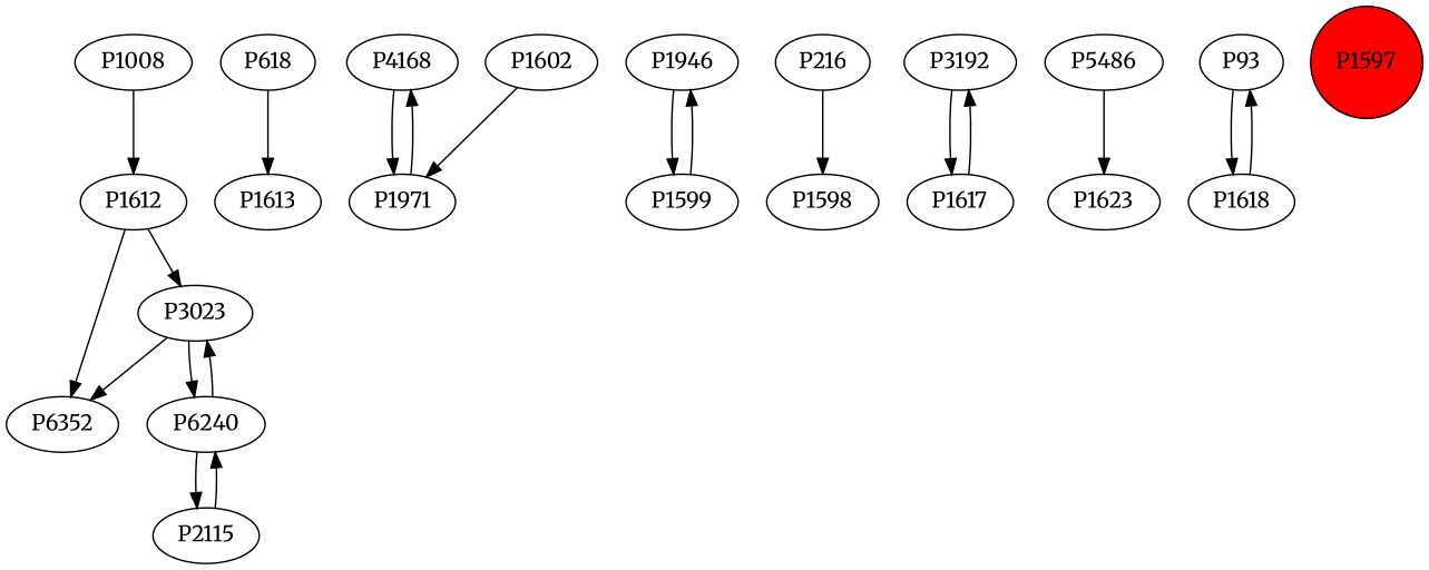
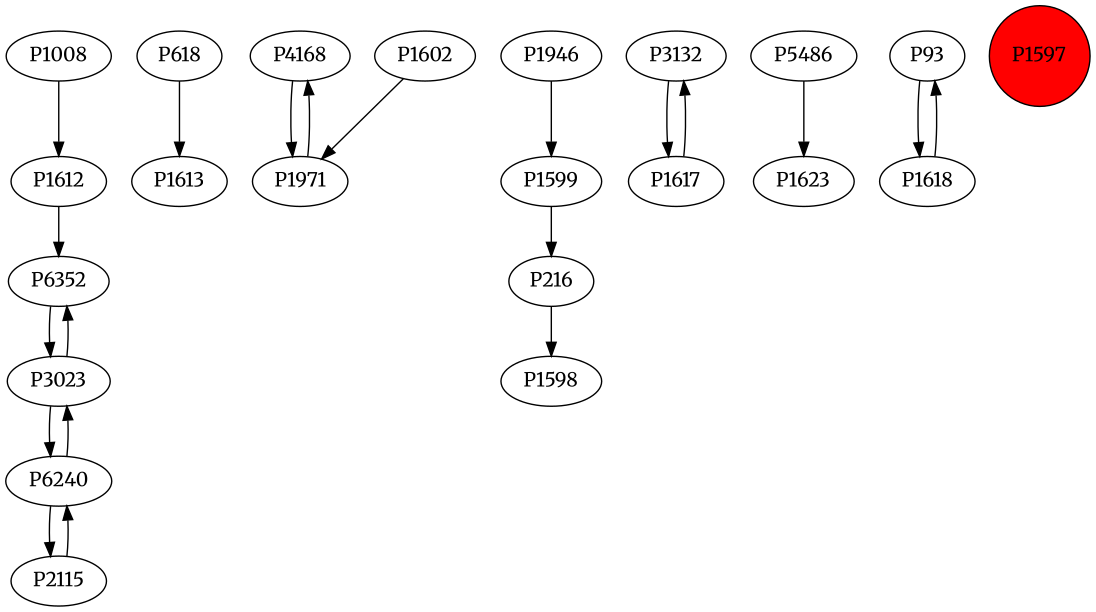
  digraph {
    fontname=Merriweather
    node [fontname=Merriweather]
    edge [fontname=Merriweather]
    P1008
    P1612
    P6352
    P618
    P1613
    P4168
    P1971
    P1602
    P1946
    P1599
    P216
    P1598
-   P3132 [label=P3192]
+   P3132
    P1617
    P3023
    n16 [label=P6240]
    P2115
    P5486
    P1623
    P93
    P1618
    P1597 [fillcolor=red shape=circle style=filled]
    P1008 -> P1612
    P1612 -> P6352
-   P1612 -> P3023
+   P6352 -> P3023
    P618 -> P1613
    P4168 -> P1971
    P1971 -> P4168
    P1602 -> P1971
    P1946 -> P1599
-   P1599 -> P1946
+   P1599 -> P216
    P216 -> P1598
    P3132 -> P1617
    P1617 -> P3132
    P3023 -> P6352
    P3023 -> n16
    n16 -> P3023
    n16 -> P2115
    P2115 -> n16
    P5486 -> P1623
    P93 -> P1618
    P1618 -> P93
  }
